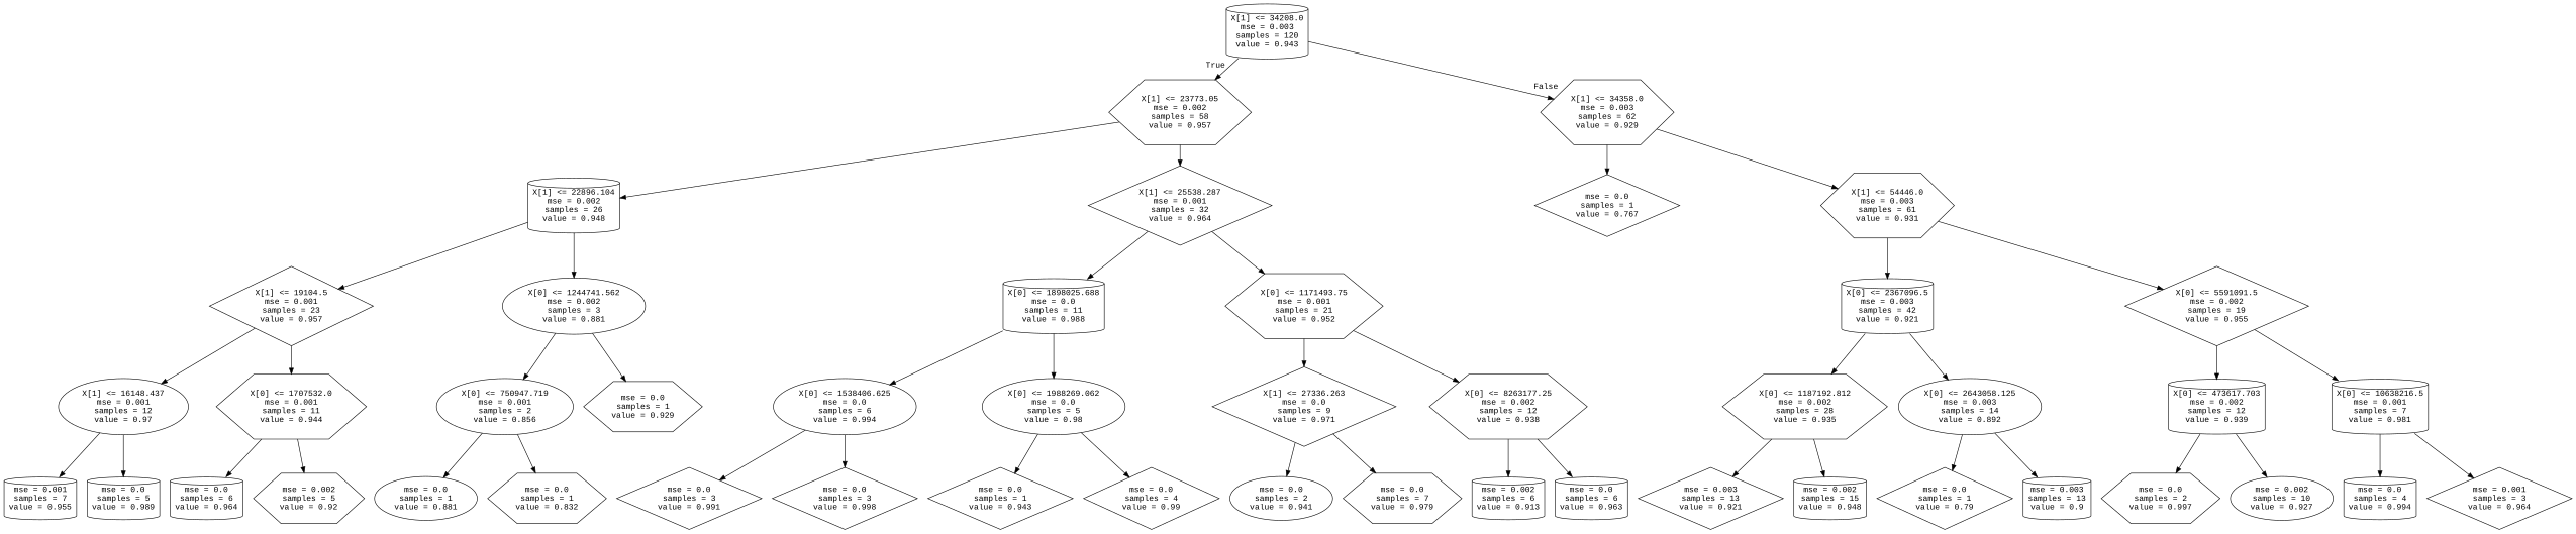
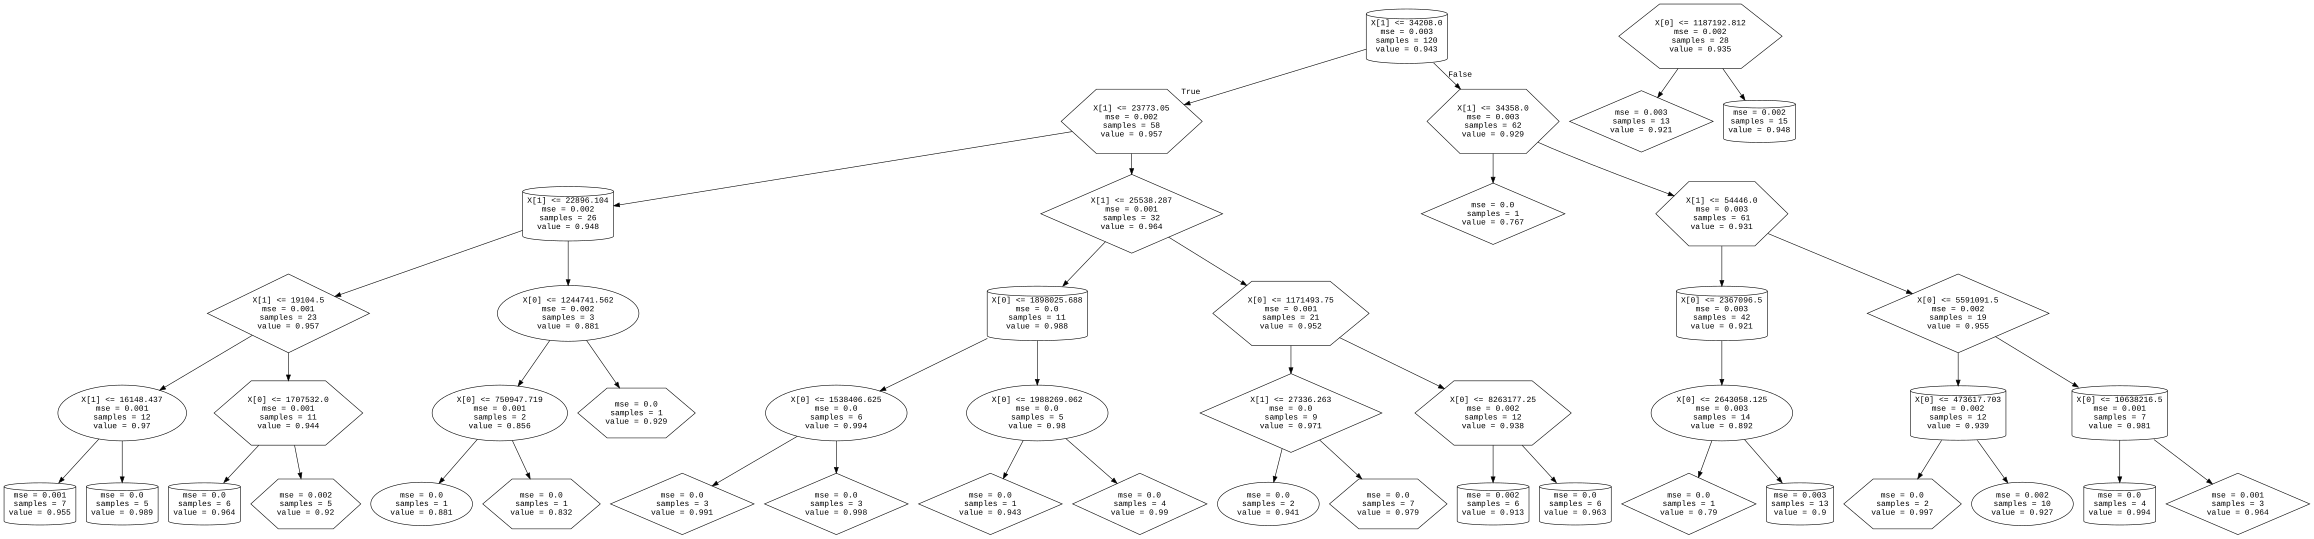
  digraph {
    fontname="Liberation Mono"
    node [fontname="Liberation Mono" shape=cylinder]
    edge [fontname="Liberation Mono"]
    n1 [label="X[1] <= 34208.0\nmse = 0.003\nsamples = 120\nvalue = 0.943"]
    n2 [label="X[1] <= 23773.05\nmse = 0.002\nsamples = 58\nvalue = 0.957" shape=hexagon]
    n3 [label="X[1] <= 34358.0\nmse = 0.003\nsamples = 62\nvalue = 0.929" shape=hexagon]
    n4 [label="X[1] <= 22896.104\nmse = 0.002\nsamples = 26\nvalue = 0.948"]
    n5 [label="X[1] <= 25538.287\nmse = 0.001\nsamples = 32\nvalue = 0.964" shape=diamond]
    n6 [label="mse = 0.0\nsamples = 1\nvalue = 0.767" shape=diamond]
    n7 [label="X[1] <= 54446.0\nmse = 0.003\nsamples = 61\nvalue = 0.931" shape=hexagon]
    n8 [label="X[1] <= 19104.5\nmse = 0.001\nsamples = 23\nvalue = 0.957" shape=diamond]
    n9 [label="X[0] <= 1244741.562\nmse = 0.002\nsamples = 3\nvalue = 0.881" shape=ellipse]
    n10 [label="X[0] <= 1898025.688\nmse = 0.0\nsamples = 11\nvalue = 0.988"]
    n11 [label="X[0] <= 1171493.75\nmse = 0.001\nsamples = 21\nvalue = 0.952" shape=hexagon]
    n12 [label="X[1] <= 16148.437\nmse = 0.001\nsamples = 12\nvalue = 0.97" shape=ellipse]
    n13 [label="X[0] <= 1707532.0\nmse = 0.001\nsamples = 11\nvalue = 0.944" shape=hexagon]
    n14 [label="X[0] <= 750947.719\nmse = 0.001\nsamples = 2\nvalue = 0.856" shape=ellipse]
    n15 [label="mse = 0.0\nsamples = 1\nvalue = 0.929" shape=hexagon]
    n16 [label="mse = 0.001\nsamples = 7\nvalue = 0.955"]
    n17 [label="mse = 0.0\nsamples = 5\nvalue = 0.989"]
    n18 [label="mse = 0.0\nsamples = 6\nvalue = 0.964"]
    n19 [label="mse = 0.002\nsamples = 5\nvalue = 0.92" shape=hexagon]
    n20 [label="mse = 0.0\nsamples = 1\nvalue = 0.881" shape=ellipse]
    n21 [label="mse = 0.0\nsamples = 1\nvalue = 0.832" shape=hexagon]
    n22 [label="X[0] <= 1538406.625\nmse = 0.0\nsamples = 6\nvalue = 0.994" shape=ellipse]
    n23 [label="X[0] <= 1988269.062\nmse = 0.0\nsamples = 5\nvalue = 0.98" shape=ellipse]
    n24 [label="X[1] <= 27336.263\nmse = 0.0\nsamples = 9\nvalue = 0.971" shape=diamond]
    n25 [label="X[0] <= 8263177.25\nmse = 0.002\nsamples = 12\nvalue = 0.938" shape=hexagon]
    n26 [label="mse = 0.0\nsamples = 3\nvalue = 0.991" shape=diamond]
    n27 [label="mse = 0.0\nsamples = 3\nvalue = 0.998" shape=diamond]
    n28 [label="mse = 0.0\nsamples = 1\nvalue = 0.943" shape=diamond]
    n29 [label="mse = 0.0\nsamples = 4\nvalue = 0.99" shape=diamond]
    n30 [label="mse = 0.0\nsamples = 2\nvalue = 0.941" shape=ellipse]
    n31 [label="mse = 0.0\nsamples = 7\nvalue = 0.979" shape=hexagon]
    n32 [label="mse = 0.002\nsamples = 6\nvalue = 0.913"]
    n33 [label="mse = 0.0\nsamples = 6\nvalue = 0.963"]
    n34 [label="X[0] <= 2367096.5\nmse = 0.003\nsamples = 42\nvalue = 0.921"]
    n35 [label="X[0] <= 5591091.5\nmse = 0.002\nsamples = 19\nvalue = 0.955" shape=diamond]
    n36 [label="X[0] <= 1187192.812\nmse = 0.002\nsamples = 28\nvalue = 0.935" shape=hexagon]
    n37 [label="X[0] <= 2643058.125\nmse = 0.003\nsamples = 14\nvalue = 0.892" shape=ellipse]
    n38 [label="X[0] <= 473617.703\nmse = 0.002\nsamples = 12\nvalue = 0.939"]
    n39 [label="X[0] <= 10638216.5\nmse = 0.001\nsamples = 7\nvalue = 0.981"]
    n40 [label="mse = 0.003\nsamples = 13\nvalue = 0.921" shape=diamond]
    n41 [label="mse = 0.002\nsamples = 15\nvalue = 0.948"]
    n42 [label="mse = 0.0\nsamples = 1\nvalue = 0.79" shape=diamond]
    n43 [label="mse = 0.003\nsamples = 13\nvalue = 0.9"]
    n44 [label="mse = 0.0\nsamples = 2\nvalue = 0.997" shape=hexagon]
    n45 [label="mse = 0.002\nsamples = 10\nvalue = 0.927" shape=ellipse]
    n46 [label="mse = 0.0\nsamples = 4\nvalue = 0.994"]
    n47 [label="mse = 0.001\nsamples = 3\nvalue = 0.964" shape=diamond]
    n1 -> n2 [headlabel=True labelangle=45 labeldistance=2.5]
    n1 -> n3 [headlabel=False labelangle=-45 labeldistance=2.5]
    n2 -> n4
    n2 -> n5
    n3 -> n6
    n3 -> n7
    n4 -> n8
    n4 -> n9
    n5 -> n10
    n5 -> n11
    n7 -> n34
    n7 -> n35
    n8 -> n12
    n8 -> n13
    n9 -> n14
    n9 -> n15
    n10 -> n22
    n10 -> n23
    n11 -> n24
    n11 -> n25
    n12 -> n16
    n12 -> n17
    n13 -> n18
    n13 -> n19
    n14 -> n20
    n14 -> n21
    n22 -> n26
    n22 -> n27
    n23 -> n28
    n23 -> n29
    n24 -> n30
    n24 -> n31
    n25 -> n32
    n25 -> n33
-   n34 -> n36
    n34 -> n37
    n35 -> n38
    n35 -> n39
    n36 -> n40
    n36 -> n41
    n37 -> n42
    n37 -> n43
    n38 -> n44
    n38 -> n45
    n39 -> n46
    n39 -> n47
  }
